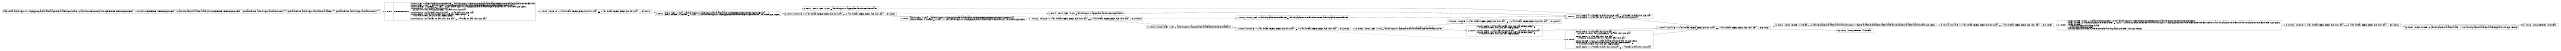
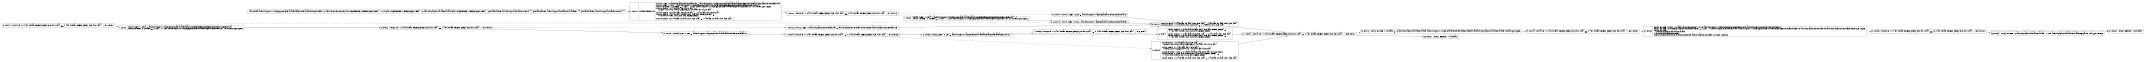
  digraph {
    rankdir=LR
    node [shape=record]
    n1 [label="{0\:\ 0x0000|MTH_ENTER_BLOCK\l|0x0000: SGET  (r0 I:android.graphics.PorterDuff$Mode) =  android.support.v7.widget.AppCompatDrawableManager.DEFAULT_MODE android.graphics.PorterDuff$Mode \l0x0002: SGET  (r1 I:int[]) =  android.support.v7.widget.AppCompatDrawableManager.COLORFILTER_TINT_COLOR_CONTROL_NORMAL int[] \l0x0004: INVOKE  (r1 I:boolean) = (r1 I:int[]), (r7 I:int) android.support.v7.widget.AppCompatDrawableManager.arrayContains(int[], int):boolean type: STATIC \l0x0008: CONST  (r2 I:?[int, float, short, byte, char]) = \l  (16842801(0x1010031, float:2.3693695E\-38) ?[int, float, short, byte, char])\l \l0x000b: CONST  (r3 I:?[int, float, short, byte, char]) = (\-1 ?[int, float, short, byte, char]) \l0x000c: CONST  (r4 I:?[int, float, boolean, short, byte, char, OBJECT, ARRAY]) = \l  (0 ?[int, float, boolean, short, byte, char, OBJECT, ARRAY])\l \l0x000d: CONST  (r5 I:?[boolean, int, float, short, byte, char]) = (1 ?[boolean, int, float, short, byte, char]) \l}"]
    n2 [label="{1\:\ 0x000e|0x000e: IF  (r1 I:?[int, boolean, OBJECT, ARRAY, byte, short, char]) == (0 ?[int, boolean, OBJECT, ARRAY, byte, short, char])  \-\> B:4:0x0015 \l}"]
    n3 [label="{2\:\ 0x0010|0x0010: SGET  (r2 I:int) =  android.support.v7.appcompat.R.attr.colorControlNormal int \l}"]
    n4 [label="{4\:\ 0x0015|0x0015: SGET  (r1 I:int[]) =  android.support.v7.widget.AppCompatDrawableManager.COLORFILTER_COLOR_CONTROL_ACTIVATED int[] \l0x0017: INVOKE  (r1 I:boolean) = (r1 I:int[]), (r7 I:int) android.support.v7.widget.AppCompatDrawableManager.arrayContains(int[], int):boolean type: STATIC \l}"]
    n5 [label="{3\:\ 0x0012|0x0012: CONST  (r7 I:?[boolean, int, float, short, byte, char]) = (1 ?[boolean, int, float, short, byte, char]) \l0x0013: CONST  (r1 I:?[int, float, short, byte, char]) = (\-1 ?[int, float, short, byte, char]) \l}"]
    n6 [label="{5\:\ 0x001b|0x001b: IF  (r1 I:?[int, boolean, OBJECT, ARRAY, byte, short, char]) == (0 ?[int, boolean, OBJECT, ARRAY, byte, short, char])  \-\> B:7:0x0020 \l}"]
    n7 [label="{17\:\ 0x0044|0x0044: IF  (r7 I:?[int, boolean, OBJECT, ARRAY, byte, short, char]) == (0 ?[int, boolean, OBJECT, ARRAY, byte, short, char])  \-\> B:25:0x0061 \l}"]
    n8 [label="{18\:\ 0x0046|0x0046: INVOKE  (r7 I:boolean) = (r8 I:android.graphics.drawable.Drawable) android.support.v7.widget.DrawableUtils.canSafelyMutateDrawable(android.graphics.drawable.Drawable):boolean type: STATIC \l}"]
    n9 [label="{25\:\ 0x0061|0x0061: RETURN  (r4 I:boolean) \l}"]
    n10 [label="{6\:\ 0x001d|0x001d: SGET  (r2 I:int) =  android.support.v7.appcompat.R.attr.colorControlActivated int \l}"]
    n11 [label="{7\:\ 0x0020|0x0020: SGET  (r1 I:int[]) =  android.support.v7.widget.AppCompatDrawableManager.COLORFILTER_COLOR_BACKGROUND_MULTIPLY int[] \l0x0022: INVOKE  (r1 I:boolean) = (r1 I:int[]), (r7 I:int) android.support.v7.widget.AppCompatDrawableManager.arrayContains(int[], int):boolean type: STATIC \l}"]
    n12 [label="{8\:\ 0x0026|0x0026: IF  (r1 I:?[int, boolean, OBJECT, ARRAY, byte, short, char]) == (0 ?[int, boolean, OBJECT, ARRAY, byte, short, char])  \-\> B:10:0x002b \l}"]
    n13 [label="{9\:\ 0x0028|0x0028: SGET  (r0 I:android.graphics.PorterDuff$Mode) =  android.graphics.PorterDuff.Mode.MULTIPLY android.graphics.PorterDuff$Mode \l}"]
    n14 [label="{10\:\ 0x002b|0x002b: SGET  (r1 I:int) =  android.support.v7.appcompat.R.drawable.abc_list_divider_mtrl_alpha int \l}"]
    n15 [label="{11\:\ 0x002d|0x002d: IF  (r7 I:?[int, boolean, OBJECT, ARRAY, byte, short, char]) != (r1 I:?[int, boolean, OBJECT, ARRAY, byte, short, char])  \-\> B:13:0x003c \l}"]
    n16 [label="{12\:\ 0x002f|0x002f: CONST  (r2 I:?[int, float, short, byte, char]) = \l  (16842800(0x1010030, float:2.3693693E\-38) ?[int, float, short, byte, char])\l \l0x0032: CONST  (r7 I:?[int, float, short, byte, char]) = \l  (1109603123(0x42233333, float:40.8) ?[int, float, short, byte, char])\l \l0x0035: INVOKE  (r7 I:int) = (r7 I:float) java.lang.Math.round(float):int type: STATIC \l0x0039: MOVE  (r1 I:?[int, float, boolean, short, byte, char, OBJECT, ARRAY]) = \l  (r7 I:?[int, float, boolean, short, byte, char, OBJECT, ARRAY])\l \l0x003a: CONST  (r7 I:?[boolean, int, float, short, byte, char]) = (1 ?[boolean, int, float, short, byte, char]) \l}"]
    n17 [label="{13\:\ 0x003c|0x003c: SGET  (r1 I:int) =  android.support.v7.appcompat.R.drawable.abc_dialog_material_background int \l}"]
    n18 [label="{14\:\ 0x003e|0x003e: IF  (r7 I:?[int, boolean, OBJECT, ARRAY, byte, short, char]) != (r1 I:?[int, boolean, OBJECT, ARRAY, byte, short, char])  \-\> B:16:0x0041 \l}"]
    n19 [label="{16\:\ 0x0041|0x0041: CONST  (r7 I:?[int, float, boolean, short, byte, char, OBJECT, ARRAY]) = \l  (0 ?[int, float, boolean, short, byte, char, OBJECT, ARRAY])\l \l0x0042: CONST  (r1 I:?[int, float, short, byte, char]) = (\-1 ?[int, float, short, byte, char]) \l0x0043: CONST  (r2 I:?[int, float, boolean, short, byte, char, OBJECT, ARRAY]) = \l  (0 ?[int, float, boolean, short, byte, char, OBJECT, ARRAY])\l \l}"]
    n20 [label="{19\:\ 0x004a|0x004a: IF  (r7 I:?[int, boolean, OBJECT, ARRAY, byte, short, char]) == (0 ?[int, boolean, OBJECT, ARRAY, byte, short, char])  \-\> B:21:0x0050 \l}"]
    n21 [label="{21\:\ 0x0050|0x0050: INVOKE  (r6 I:int) = (r6 I:android.content.Context), (r2 I:int) android.support.v7.widget.ThemeUtils.getThemeAttrColor(android.content.Context, int):int type: STATIC \l0x0054: INVOKE  (r6 I:android.graphics.PorterDuffColorFilter) = (r6 I:int), (r0 I:android.graphics.PorterDuff$Mode) android.support.v7.widget.AppCompatDrawableManager.getPorterDuffColorFilter(int, android.graphics.PorterDuff$Mode):android.graphics.PorterDuffColorFilter type: STATIC \l0x0058: INVOKE  \l  (r8 I:android.graphics.drawable.Drawable)\l  (r6 I:android.graphics.ColorFilter)\l android.graphics.drawable.Drawable.setColorFilter(android.graphics.ColorFilter):void type: VIRTUAL \l}"]
    n22 [label="{22\:\ 0x005b|0x005b: IF  (r1 I:?[int, boolean, OBJECT, ARRAY, byte, short, char]) == (r3 I:?[int, boolean, OBJECT, ARRAY, byte, short, char])  \-\> B:24:0x0060 \l}"]
    n23 [label="{23\:\ 0x005d|0x005d: INVOKE  (r8 I:android.graphics.drawable.Drawable), (r1 I:int) android.graphics.drawable.Drawable.setAlpha(int):void type: VIRTUAL \l}"]
    n24 [label="{24\:\ 0x0060|0x0060: RETURN  (r5 I:boolean) \l}"]
    n25 [label="{static boolean android.support.v7.widget.AppCompatDrawableManager.tintDrawableUsingColorFilter((r6 I:android.content.Context A[IMMUTABLE_TYPE, METHOD_ARGUMENT]), (r7 I:int A[IMMUTABLE_TYPE, METHOD_ARGUMENT]), (r8 I:android.graphics.drawable.Drawable A[IMMUTABLE_TYPE, METHOD_ARGUMENT]))  | Annotation[BUILD, android.support.annotation.NonNull, \{\}], Annotation[BUILD, android.support.annotation.DrawableRes, \{\}], Annotation[BUILD, android.support.annotation.NonNull, \{\}]\l}"]
    n1 -> n2
    n2 -> n3 [style=dashed]
    n2 -> n4 [style=dashed]
    n3 -> n5
-   n4 -> n6
+   n4 -> n10
    n5 -> n7
    n6 -> n10 [style=dashed]
    n6 -> n11
    n7 -> n8 [style=dashed]
    n7 -> n9
    n8 -> n20
    n10 -> n5
    n11 -> n12
    n12 -> n13 [style=dashed]
    n12 -> n14
    n13 -> n5
    n14 -> n15
    n15 -> n16 [style=dashed]
    n15 -> n17
    n16 -> n7
    n17 -> n18
    n17 -> n19
    n18 -> n5 [style=dashed]
    n19 -> n7
    n20 -> n21
    n21 -> n22
    n22 -> n23 [style=dashed]
    n22 -> n24
    n23 -> n24
    n25 -> n1
  }
